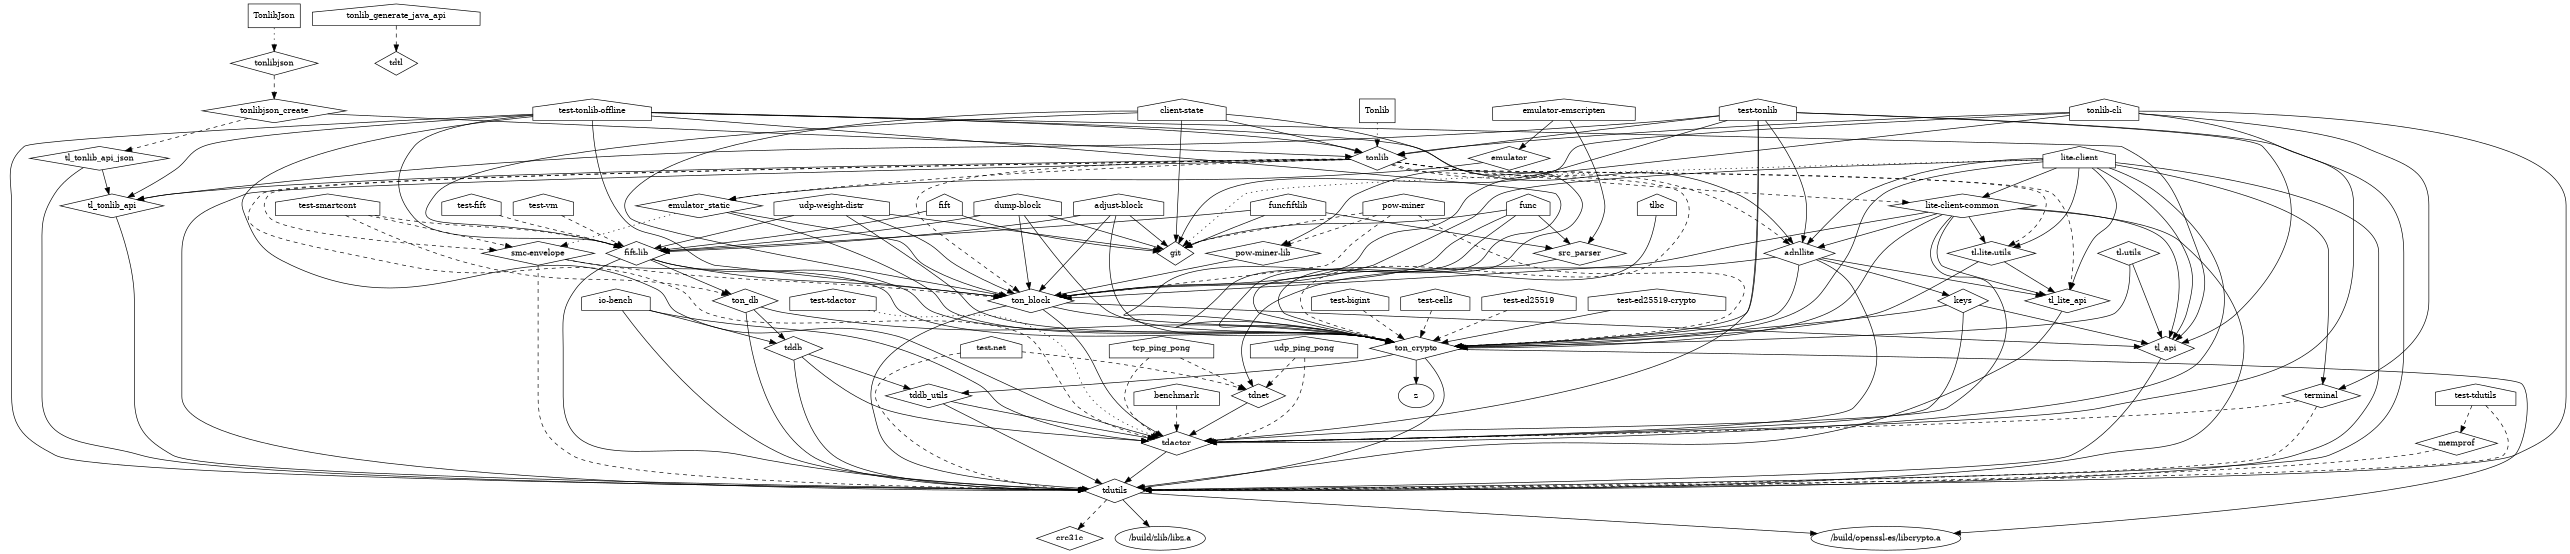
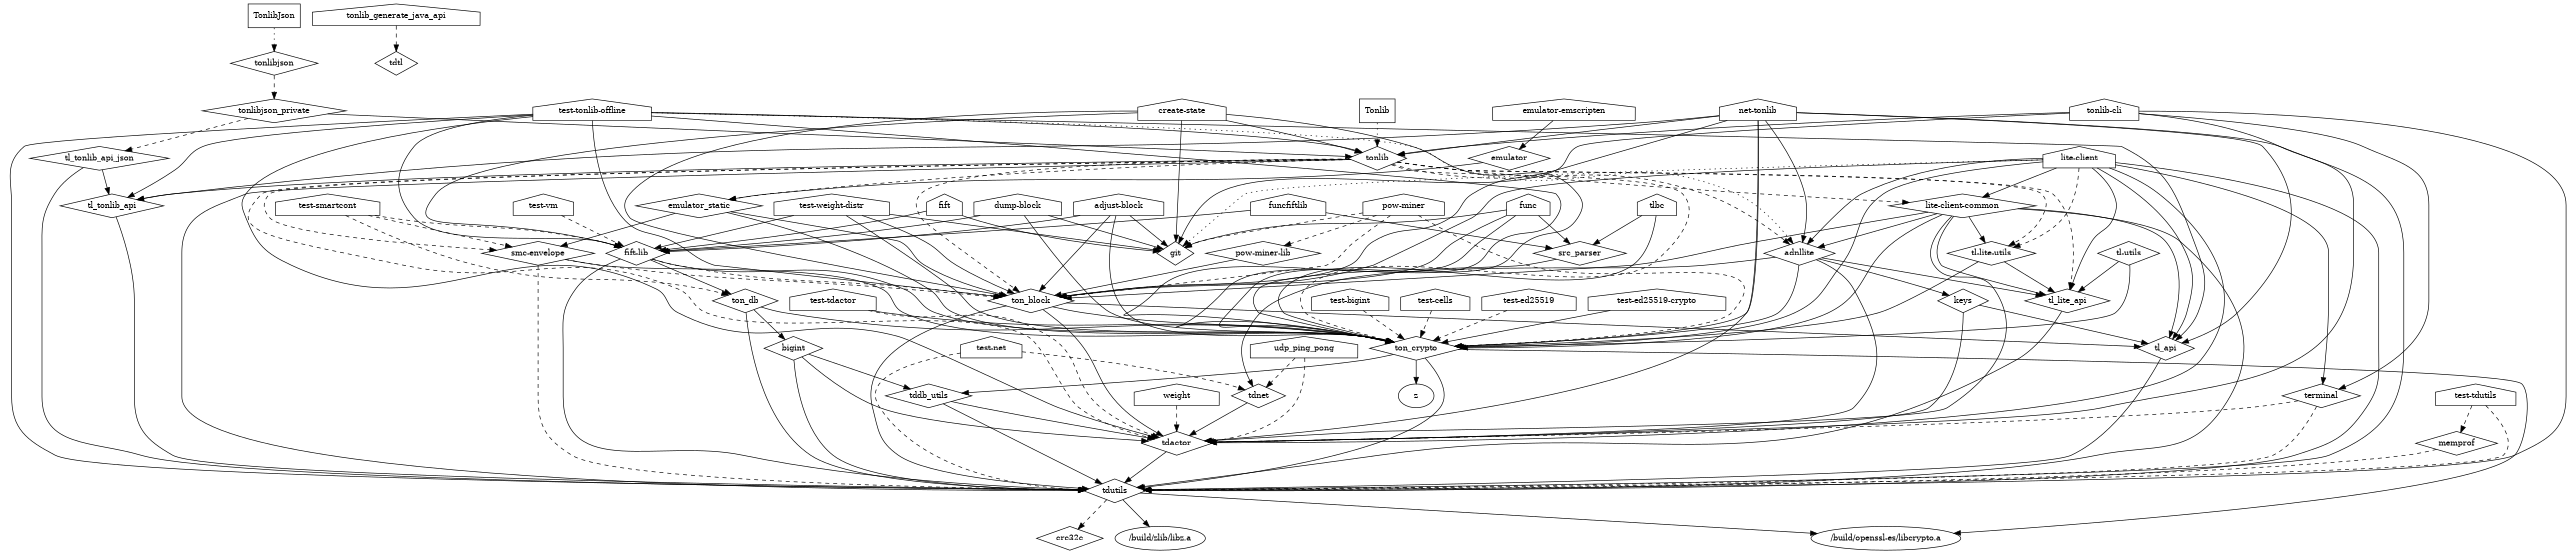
  digraph {
    node [fontsize=12 shape=diamond]
    n1 [label=Tonlib shape=box]
    n2 [label=tonlib]
    n3 [label=adnllite]
    n4 [label=tdactor]
    n5 [label=tdutils]
    n6 [label=ton_crypto]
    n7 [label=tl_lite_api]
    n8 [label=emulator_static]
    n9 [label="smc-envelope"]
    n10 [label=ton_block]
    n11 [label="lite-client-common"]
    n12 [label="tl-lite-utils"]
    n13 [label=tl_tonlib_api]
    n14 [label=keys]
    n15 [label=tdnet]
    n16 [label="/build/openssl-es/libcrypto.a" shape=ellipse]
    n17 [label="/build/zlib/libz.a" shape=ellipse]
-   n18 [label=crc31c]
+   n18 [label=crc32c]
    n19 [label=tddb_utils]
    n20 [label=z shape=ellipse]
    n21 [label=tl_api]
    n22 [label="tl-utils"]
    n23 [label=TonlibJson shape=box]
    n24 [label=tonlibjson]
-   n25 [label=tonlibjson_create]
+   n25 [label=tonlibjson_private]
    n26 [label=tl_tonlib_api_json]
    n27 [label="adjust-block" shape=house]
    n28 [label="fift-lib"]
    n29 [label=git]
    n30 [label=ton_db]
-   n31 [label=tddb]
-   n32 [label=benchmark shape=house]
-   n33 [label="client-state" shape=house]
+   n31 [label=bigint]
+   n32 [label=weight shape=house]
+   n33 [label="create-state" shape=house]
    n34 [label="dump-block" shape=house]
    n35 [label=emulator]
    n36 [label="emulator-emscripten" shape=house]
    n37 [label=fift shape=house]
    n38 [label=func shape=house]
    n39 [label=src_parser]
    n40 [label=funcfiftlib shape=house]
-   n41 [label="io-bench" shape=house]
    n42 [label="lite-client" shape=house]
    n43 [label=terminal]
    n44 [label=memprof]
    n45 [label="pow-miner" shape=house]
    n46 [label="pow-miner-lib"]
-   n47 [label=tcp_ping_pong shape=house]
    n48 [label=tdtl]
    n49 [label="test-bigint" shape=house]
    n50 [label="test-cells" shape=house]
    n51 [label="test-ed25519" shape=house]
    n52 [label="test-ed25519-crypto" shape=house]
-   n53 [label="test-fift" shape=house]
    n54 [label="test-net" shape=house]
    n55 [label="test-smartcont" shape=house]
    n56 [label="test-tdactor" shape=house]
    n57 [label="test-tdutils" shape=house]
-   n58 [label="test-tonlib" shape=house]
+   n58 [label="net-tonlib" shape=house]
    n59 [label="test-tonlib-offline" shape=house]
    n60 [label="test-vm" shape=house]
-   n61 [label="udp-weight-distr" shape=house]
+   n61 [label="test-weight-distr" shape=house]
    n62 [label=tlbc shape=house]
    n63 [label="tonlib-cli" shape=house]
    n64 [label=tonlib_generate_java_api shape=house]
    n65 [label=udp_ping_pong shape=house]
    n1 -> n2 [style=dotted]
    n2 -> n3 [style=dashed]
    n2 -> n4 [style=dashed]
    n2 -> n5
    n2 -> n6 [style=dashed]
    n2 -> n7 [style=dashed]
    n2 -> n8 [style=dashed]
    n2 -> n9 [style=dashed]
    n2 -> n10 [style=dashed]
    n2 -> n11 [style=dashed]
    n2 -> n12 [style=dashed]
    n2 -> n13
    n3 -> n4
    n3 -> n6
    n3 -> n7
    n3 -> n14
    n3 -> n15
    n4 -> n5
    n5 -> n16
    n5 -> n17
    n5 -> n18 [style=dashed]
    n6 -> n5
    n6 -> n16
    n6 -> n19
    n6 -> n20
    n7 -> n5
    n8 -> n6
-   n8 -> n9 [style=dotted]
+   n8 -> n9
    n8 -> n10
    n9 -> n5 [style=dashed]
    n9 -> n6
    n9 -> n10 [style=dashed]
    n10 -> n4
    n10 -> n5
    n10 -> n6
    n10 -> n21
    n11 -> n3
    n11 -> n4
    n11 -> n5
    n11 -> n6
    n11 -> n7
    n11 -> n10
    n11 -> n12
    n11 -> n21
    n12 -> n6
    n12 -> n7
    n13 -> n5
    n14 -> n4
-   n14 -> n6
+   n56 -> n6
    n14 -> n21
    n15 -> n4
    n19 -> n4
    n19 -> n5
    n21 -> n5
    n22 -> n6
-   n22 -> n21
+   n22 -> n7
    n23 -> n24 [style=dotted]
    n24 -> n25 [style=dashed]
    n25 -> n2
    n25 -> n26 [style=dashed]
    n26 -> n5
    n26 -> n13
    n27 -> n6
    n27 -> n10
    n27 -> n28
    n27 -> n29
    n28 -> n5
    n28 -> n6
-   n28 -> n10
+   n28 -> n10 [style=dashed]
    n28 -> n30
    n30 -> n5
    n30 -> n6
    n30 -> n31
    n31 -> n4
    n31 -> n5
    n31 -> n19
    n32 -> n4 [style=dashed]
    n33 -> n2
    n33 -> n6
    n33 -> n10
    n33 -> n28
    n33 -> n29
    n34 -> n6
-   n34 -> n10
    n34 -> n28
    n34 -> n29
    n35 -> n8
    n36 -> n35
    n37 -> n28
    n37 -> n29
    n38 -> n6
    n38 -> n10
    n38 -> n29
    n38 -> n39
    n39 -> n6
    n40 -> n28
-   n40 -> n29
    n40 -> n39
-   n41 -> n4
-   n41 -> n5
-   n41 -> n31
    n42 -> n3
    n42 -> n4
    n42 -> n5
    n42 -> n6
    n42 -> n7
    n42 -> n10
    n42 -> n11
-   n42 -> n12
+   n42 -> n12 [style=dashed]
    n42 -> n21
    n42 -> n29 [style=dotted]
    n42 -> n43
    n43 -> n4 [style=dashed]
    n43 -> n5 [style=dashed]
    n44 -> n5 [style=dashed]
    n45 -> n6 [style=dashed]
    n45 -> n10 [style=dashed]
    n45 -> n29 [style=dashed]
    n45 -> n46 [style=dashed]
    n46 -> n10
-   n47 -> n4 [style=dashed]
-   n47 -> n15 [style=dashed]
    n49 -> n6 [style=dashed]
    n50 -> n6 [style=dashed]
    n51 -> n6 [style=dashed]
    n52 -> n6
-   n53 -> n28 [style=dashed]
    n54 -> n5 [style=dashed]
    n54 -> n15 [style=dashed]
    n55 -> n9 [style=dashed]
    n55 -> n28 [style=dashed]
    n55 -> n30 [style=dashed]
-   n56 -> n4 [style=dotted]
+   n56 -> n4 [style=dashed]
    n57 -> n5 [style=dashed]
    n57 -> n44 [style=dashed]
    n58 -> n2
    n58 -> n3
    n58 -> n4
    n58 -> n5
    n58 -> n6
    n58 -> n10
    n58 -> n13
    n58 -> n21
    n59 -> n2
-   n59 -> n3
+   n59 -> n3 [style=dotted]
    n59 -> n4
    n59 -> n5
    n59 -> n6
    n59 -> n10
    n59 -> n13
    n59 -> n21
    n59 -> n28
    n60 -> n28 [style=dashed]
    n61 -> n6
    n61 -> n10
    n61 -> n28
    n61 -> n29
    n62 -> n6
-   n36 -> n39
+   n62 -> n39
    n63 -> n2
    n63 -> n4
    n63 -> n5
    n63 -> n29
    n63 -> n43
-   n63 -> n46
    n64 -> n48 [style=dashed]
    n65 -> n4 [style=dashed]
    n65 -> n15 [style=dashed]
  }
